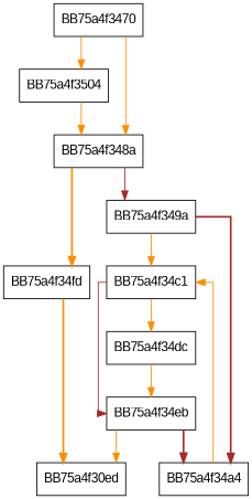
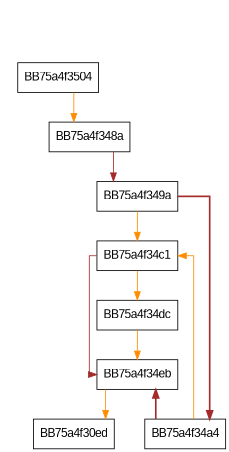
  digraph {
    fontname="Liberation Sans"
    splines=ortho
    node [fontname="Liberation Sans" shape=box]
    edge [color=darkorange fontname="Liberation Sans" style=solid]
-   BB75a4f3470
    BB75a4f3504
    BB75a4f348a
-   BB75a4f34fd
    BB75a4f349a
    n6 [label=BB75a4f30ed]
    BB75a4f34c1
    BB75a4f34a4
    BB75a4f34eb
    BB75a4f34dc
-   BB75a4f3470 -> BB75a4f3504
-   BB75a4f3470 -> BB75a4f348a
    BB75a4f3504 -> BB75a4f348a
-   BB75a4f348a -> BB75a4f34fd [style=bold]
    BB75a4f348a -> BB75a4f349a [color=brown]
-   BB75a4f34fd -> n6 [style=bold]
    BB75a4f349a -> BB75a4f34c1
    BB75a4f349a -> BB75a4f34a4 [color=brown style=bold]
    BB75a4f34c1 -> BB75a4f34eb [color=brown]
    BB75a4f34c1 -> BB75a4f34dc
    BB75a4f34a4 -> BB75a4f34c1
-   BB75a4f34eb -> BB75a4f34a4 [color=brown style=bold]
+   BB75a4f34a4 -> BB75a4f34eb [color=brown style=bold]
    BB75a4f34eb -> n6
    BB75a4f34dc -> BB75a4f34eb
  }
